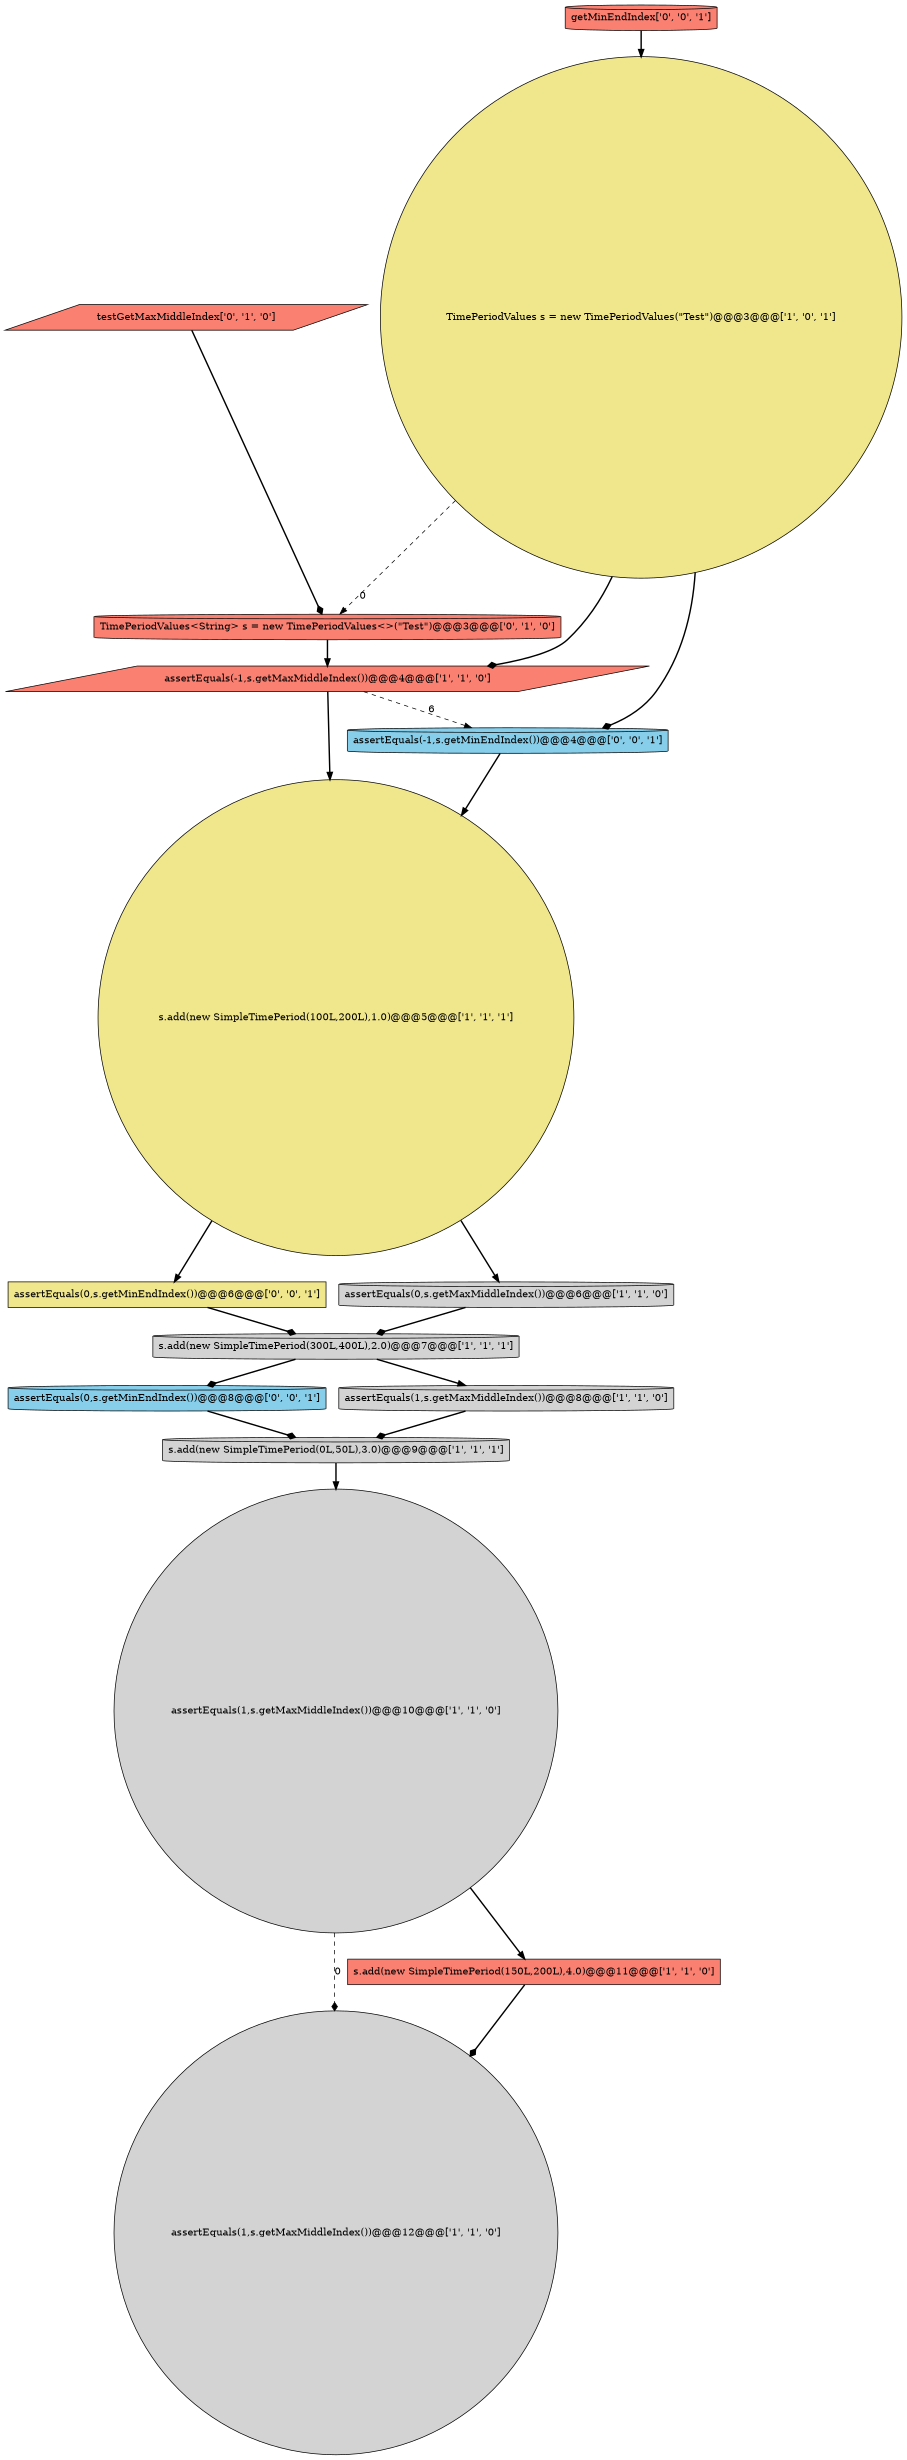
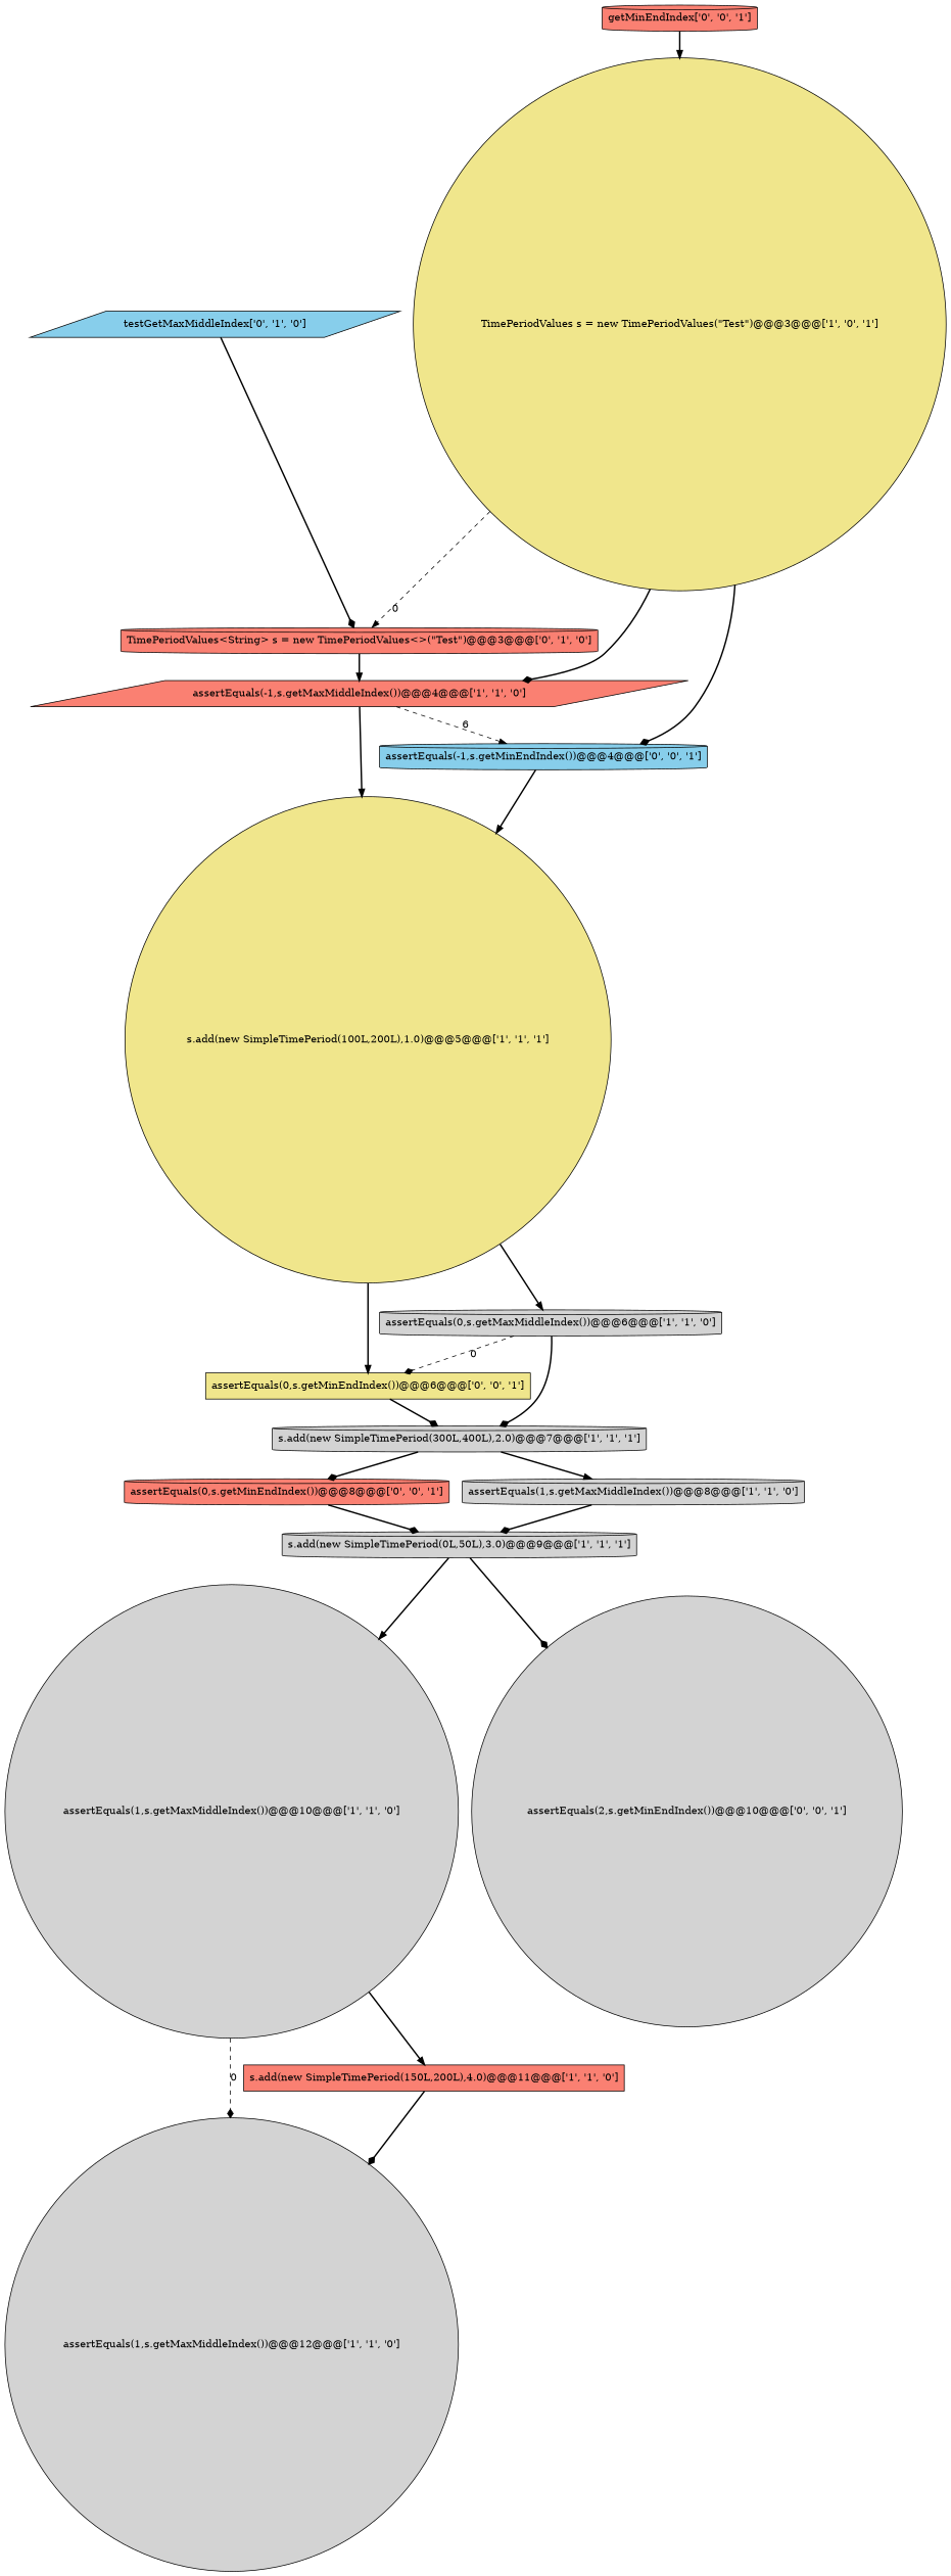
  digraph {
    node [fillcolor=lightgrey shape=cylinder style=filled]
    edge [arrowhead=diamond style=bold]
    n1 [fillcolor=salmon label="assertEquals(-1,s.getMaxMiddleIndex())@@@4@@@['1', '1', '0']" shape=parallelogram]
    n2 [fillcolor=khaki label="s.add(new SimpleTimePeriod(100L,200L),1.0)@@@5@@@['1', '1', '1']" shape=circle]
    n3 [fillcolor=skyblue label="assertEquals(-1,s.getMinEndIndex())@@@4@@@['0', '0', '1']"]
    n4 [fillcolor=khaki label="assertEquals(0,s.getMinEndIndex())@@@6@@@['0', '0', '1']" shape=box]
    n5 [label="assertEquals(0,s.getMaxMiddleIndex())@@@6@@@['1', '1', '0']"]
    n6 [label="s.add(new SimpleTimePeriod(300L,400L),2.0)@@@7@@@['1', '1', '1']"]
-   n7 [fillcolor=skyblue label="assertEquals(0,s.getMinEndIndex())@@@8@@@['0', '0', '1']"]
+   n7 [fillcolor=salmon label="assertEquals(0,s.getMinEndIndex())@@@8@@@['0', '0', '1']"]
    n8 [label="assertEquals(1,s.getMaxMiddleIndex())@@@8@@@['1', '1', '0']"]
    n9 [label="s.add(new SimpleTimePeriod(0L,50L),3.0)@@@9@@@['1', '1', '1']"]
    n10 [fillcolor=khaki label="TimePeriodValues s = new TimePeriodValues(\"Test\")@@@3@@@['1', '0', '1']" shape=circle]
    n11 [fillcolor=salmon label="TimePeriodValues<String> s = new TimePeriodValues<>(\"Test\")@@@3@@@['0', '1', '0']"]
    n12 [label="assertEquals(1,s.getMaxMiddleIndex())@@@12@@@['1', '1', '0']" shape=circle]
    n13 [label="assertEquals(1,s.getMaxMiddleIndex())@@@10@@@['1', '1', '0']" shape=circle]
+   n14 [label="assertEquals(2,s.getMinEndIndex())@@@10@@@['0', '0', '1']" shape=circle]
    n15 [fillcolor=salmon label="s.add(new SimpleTimePeriod(150L,200L),4.0)@@@11@@@['1', '1', '0']" shape=box]
-   n16 [fillcolor=salmon label="testGetMaxMiddleIndex['0', '1', '0']" shape=parallelogram]
+   n16 [fillcolor=skyblue label="testGetMaxMiddleIndex['0', '1', '0']" shape=parallelogram]
    n17 [fillcolor=salmon label="getMinEndIndex['0', '0', '1']"]
    n1 -> n2 [arrowhead=normal]
    n1 -> n3 [arrowhead=normal label=6 style=dashed]
    n2 -> n4 [arrowhead=normal]
    n2 -> n5 [arrowhead=normal]
    n3 -> n2 [arrowhead=normal]
    n4 -> n6
+   n5 -> n4 [label=0 style=dashed]
    n5 -> n6
    n6 -> n7
    n6 -> n8 [arrowhead=normal]
    n7 -> n9
    n8 -> n9
    n9 -> n13 [arrowhead=normal]
+   n9 -> n14
    n10 -> n1
    n10 -> n3
    n10 -> n11 [arrowhead=normal label=0 style=dashed]
    n11 -> n1 [arrowhead=normal]
    n13 -> n12 [label=0 style=dashed]
    n13 -> n15 [arrowhead=normal]
    n15 -> n12
    n16 -> n11
    n17 -> n10 [arrowhead=normal]
  }
